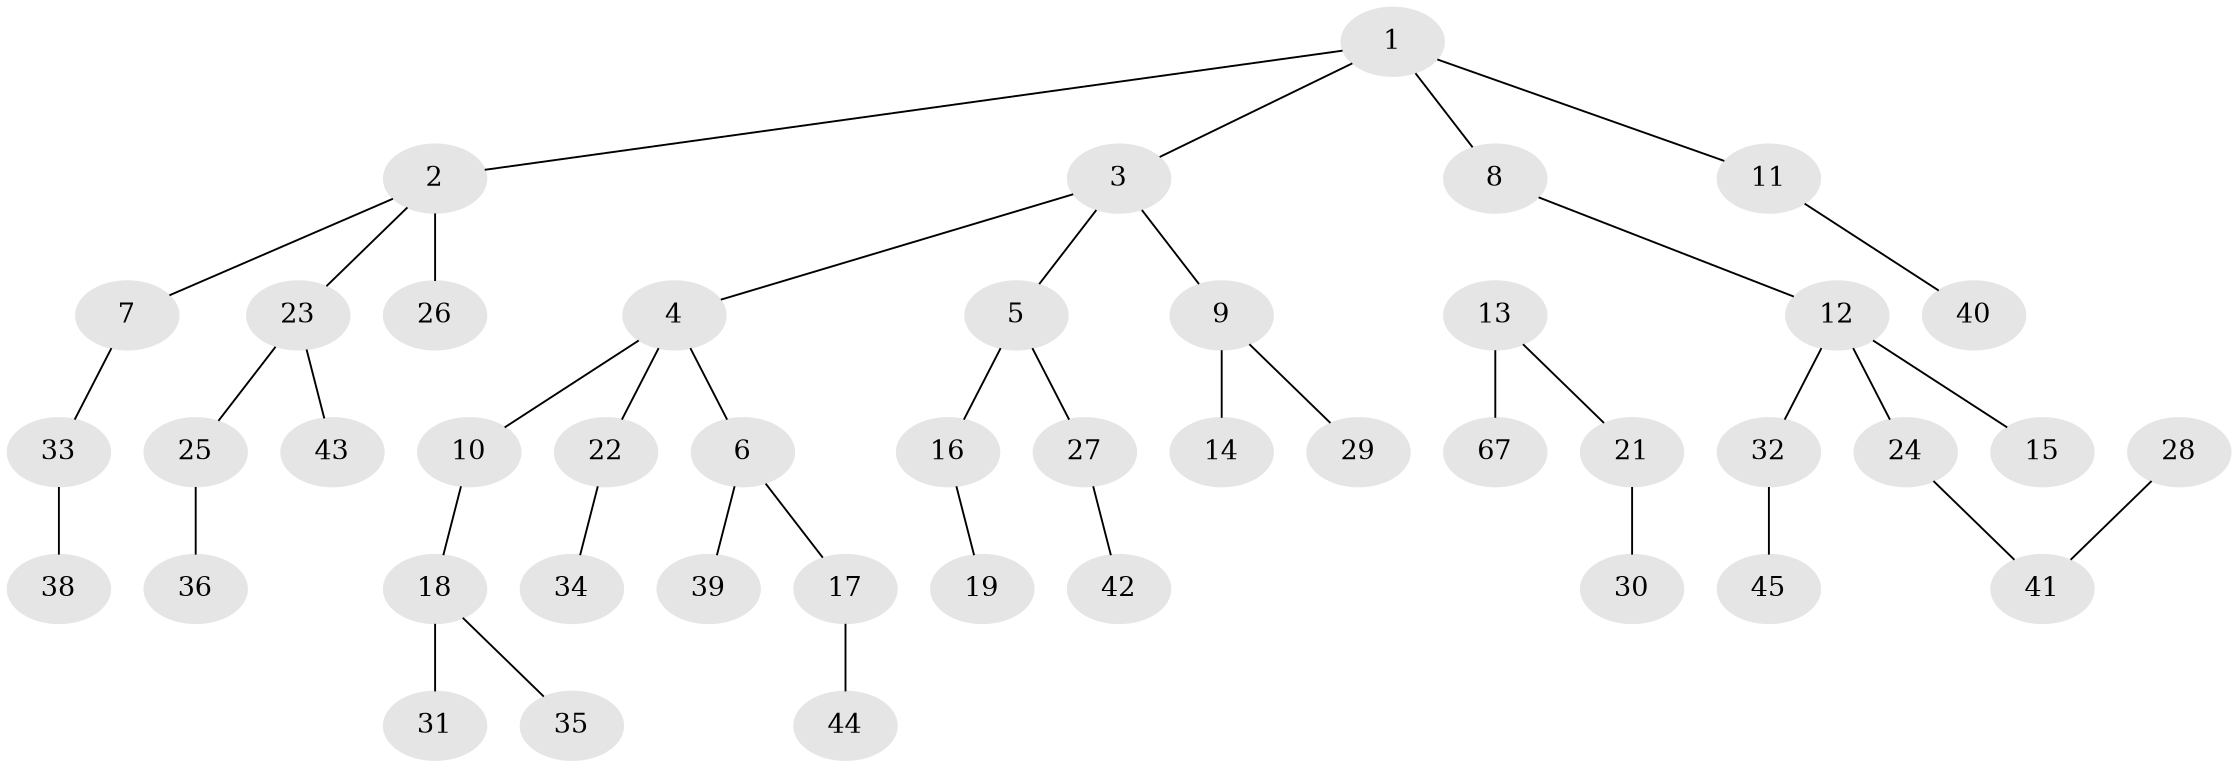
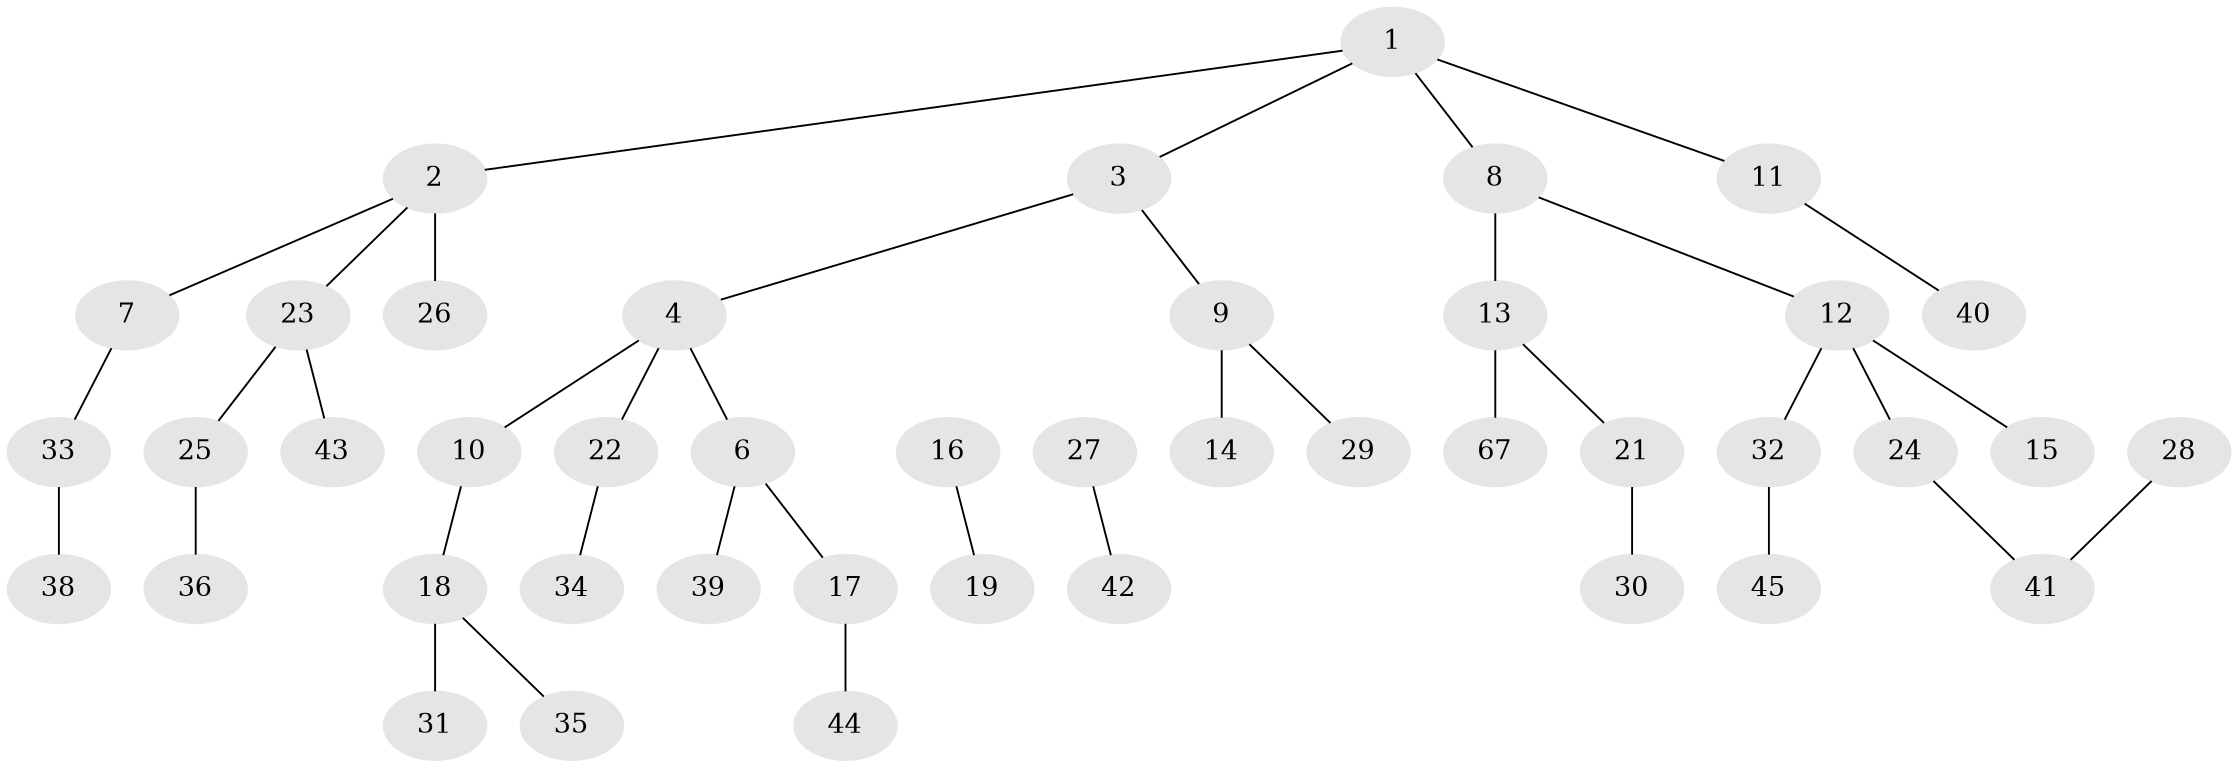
  graph {
    node [color=gray90 style=filled]
    edge [weight=1.0]
    1
    2
    3
    8
    11
    7
    23
    26
    4
-   5
    9
    12
    13
    40
    33
    25
    43
    6
    10
    22
    16
    27
    14
    29
    17
    39
    18
    34
    19
    42
    44
    38
    15
    24
    32
    21
    n37 [label=67]
    31
    35
    41
    45
    30
    36
    28
    1 -- 2
    1 -- 3
    1 -- 8
    1 -- 11
    2 -- 7
    2 -- 23
    2 -- 26 [weight=2.0]
    3 -- 4
-   3 -- 5
    3 -- 9
    8 -- 12
+   8 -- 13
    11 -- 40
    7 -- 33
    23 -- 25
    23 -- 43
    4 -- 6
    4 -- 10
    4 -- 22
-   5 -- 16 [weight=2.0]
-   5 -- 27
    9 -- 14
    9 -- 29
    12 -- 15 [weight=2.0]
    12 -- 24
    12 -- 32
    13 -- 21
    13 -- n37 [weight=2.0]
    33 -- 38
    25 -- 36
    6 -- 17
    6 -- 39
    10 -- 18
    22 -- 34
    16 -- 19
    27 -- 42
    17 -- 44
    18 -- 31 [weight=2.0]
    18 -- 35
    24 -- 41
    32 -- 45
    21 -- 30
    28 -- 41
  }
